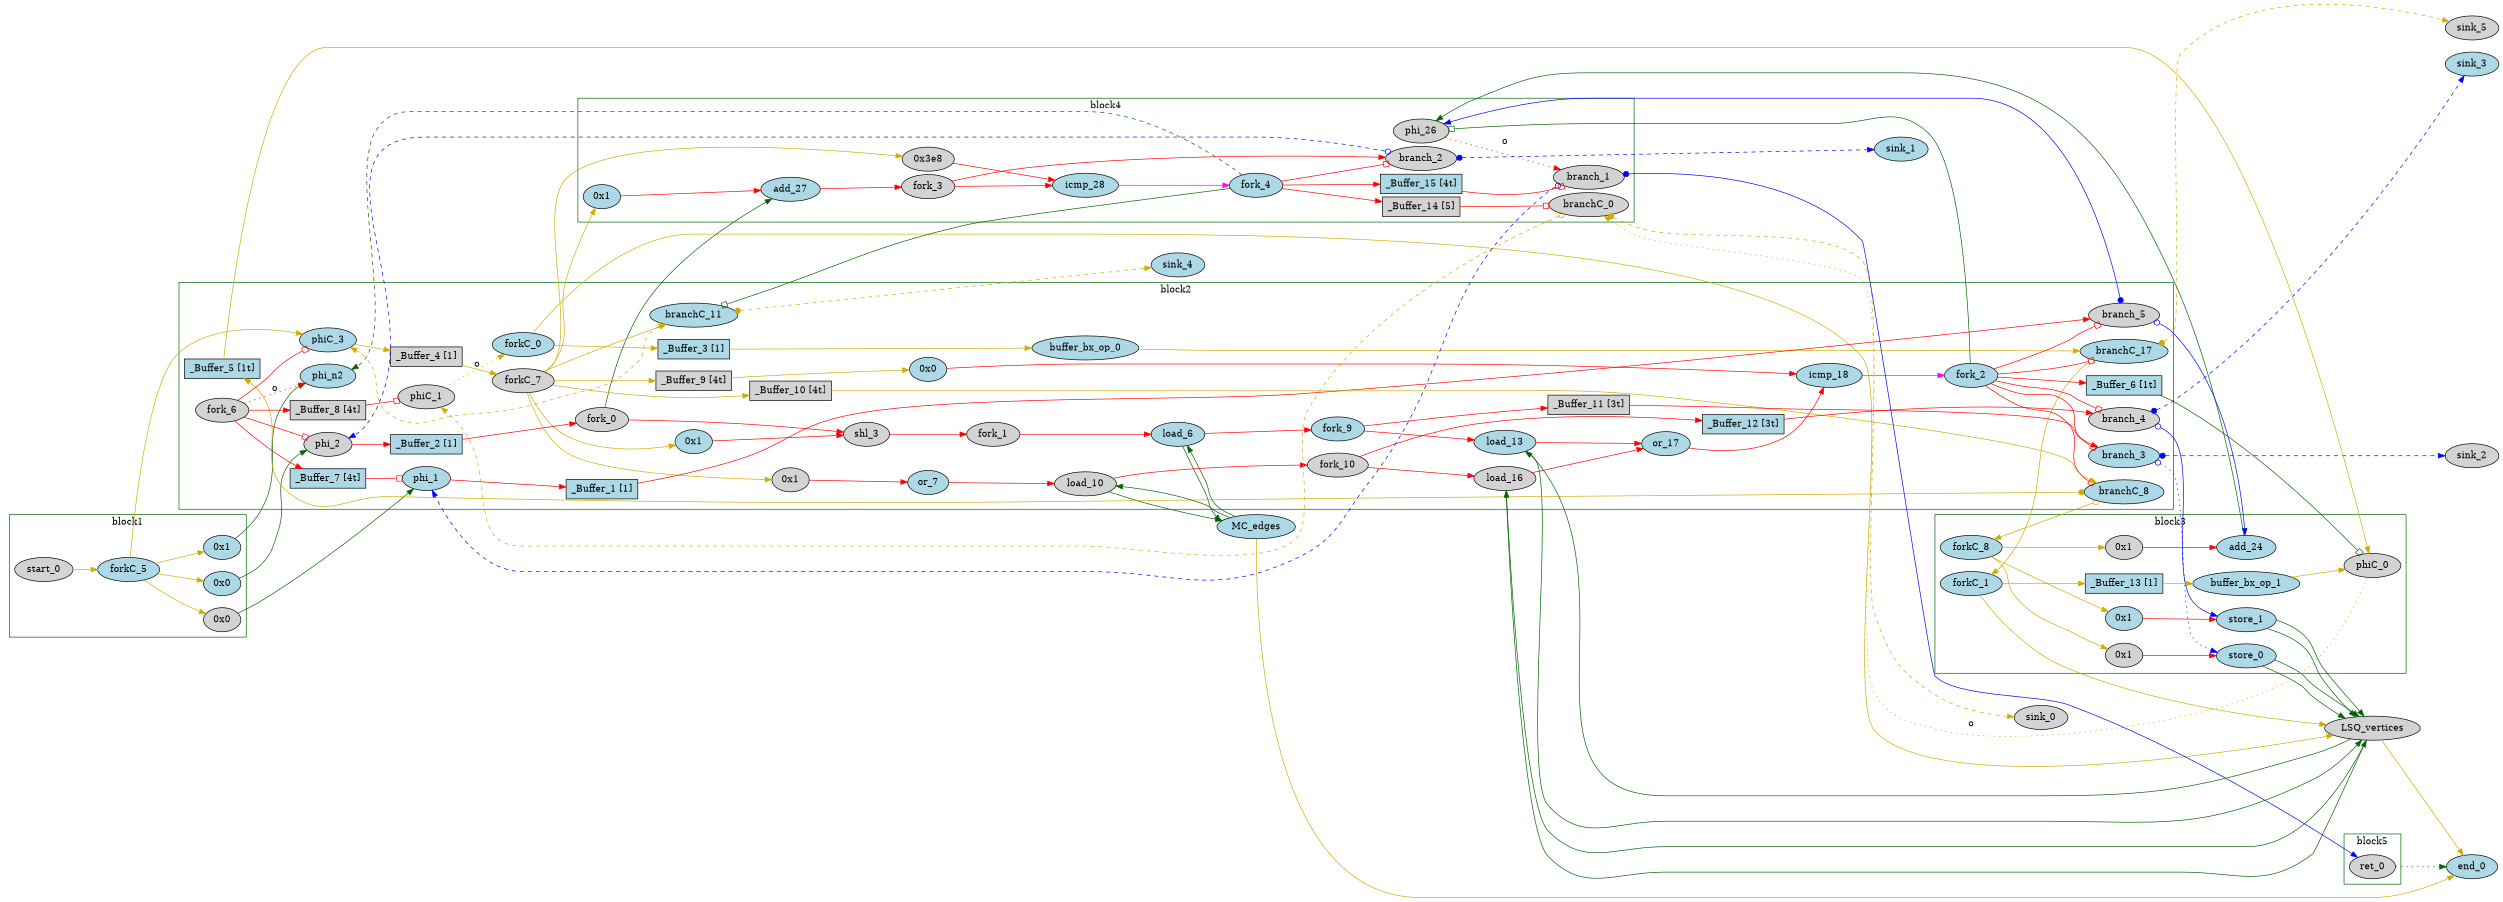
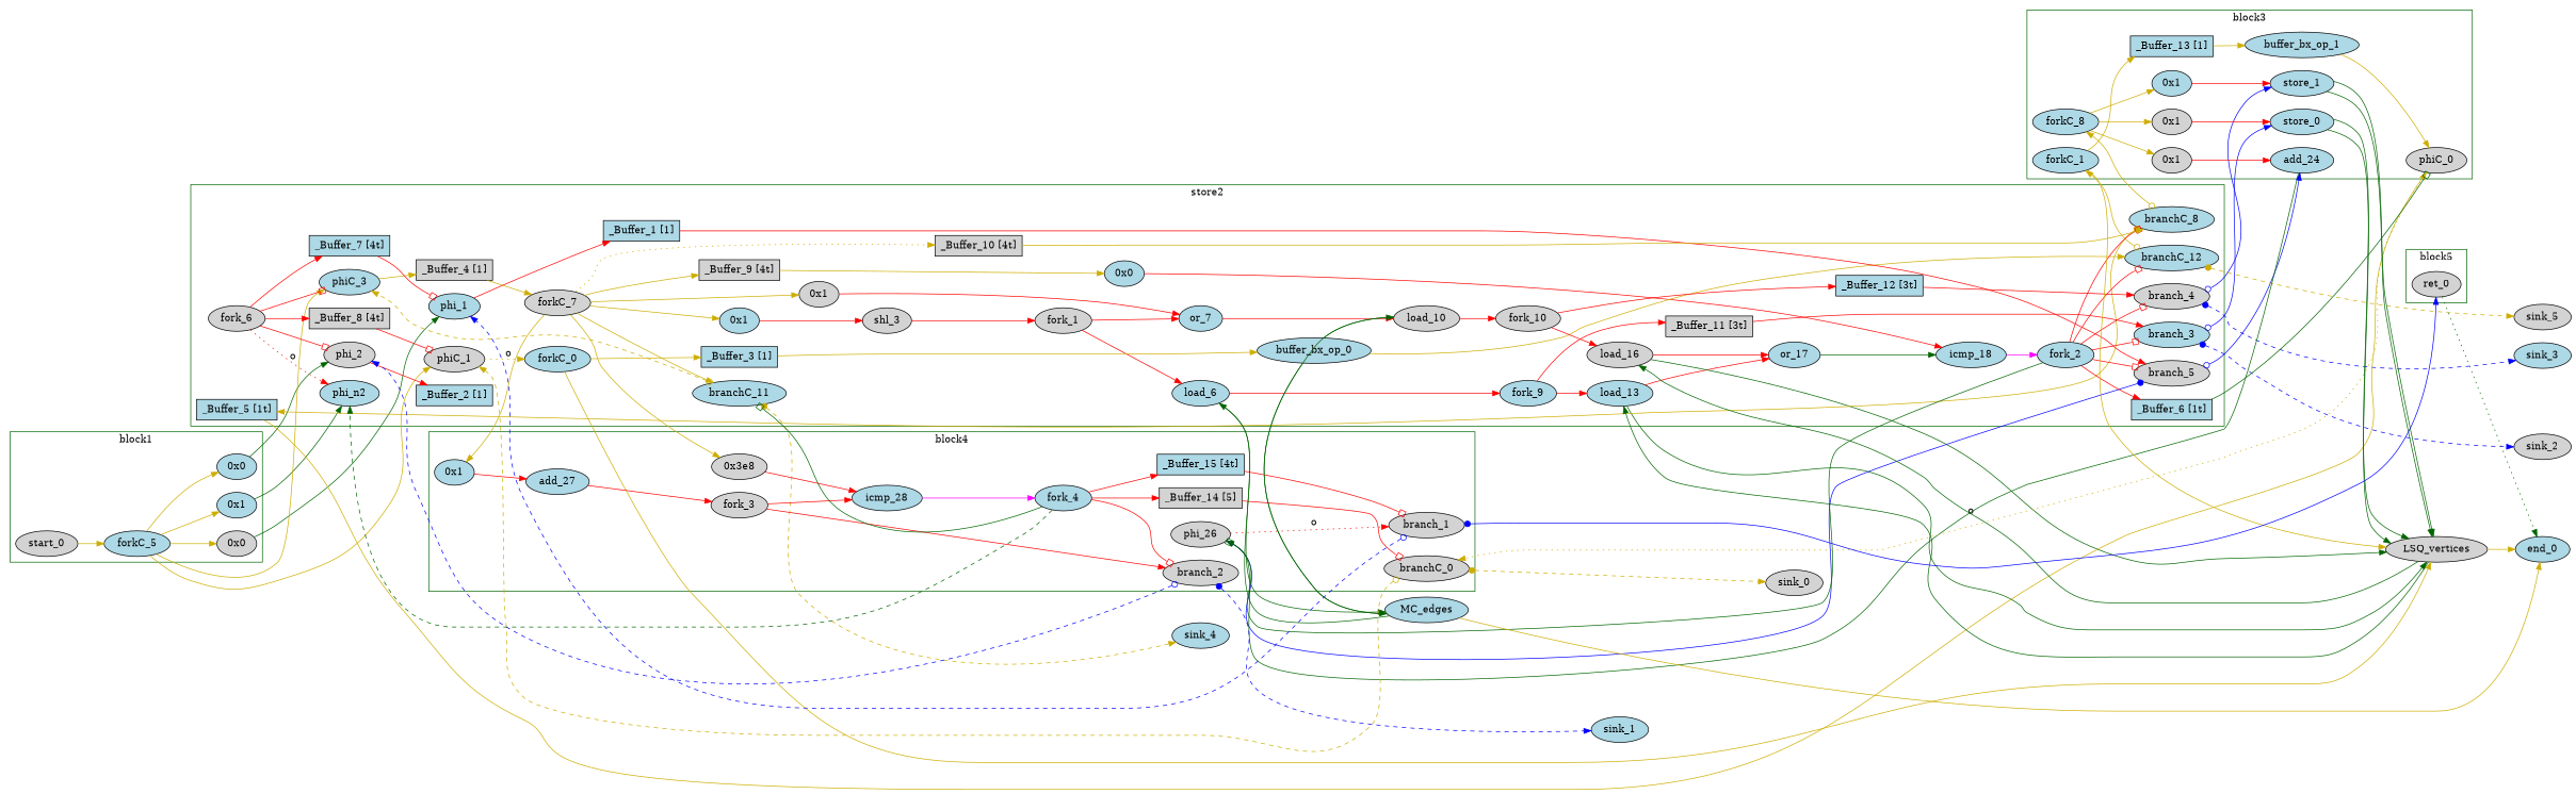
  digraph {
    rankdir=LR
    node [bbID=2 fillcolor=lightblue in="in1:32" out="out1:32" shape=oval style=filled type=Operator]
    edge [arrowhead=normal color=red from=out1 to=in1]
    n1 [bbID=1 fillcolor=lightgrey label="0x0" type=Constant value="0x0"]
    n2 [bbID=1 label="0x0" type=Constant value="0x0"]
    start_0 [bbID=1 fillcolor=lightgrey in="in1:0" out="out1:0" type=Entry]
    n4 [bbID=1 label="0x1" type=Constant value="0x1"]
    forkC_5 [bbID=1 in="in1:0" out="out1:0 out2:0 out3:0 out4:0 out5:0" type=Fork]
    phi_1 [delay=0.366 in="in1?:1 in2:32 in3:32" retimingDiff=3.5 type=Mux]
    phi_2 [delay=0.366 fillcolor=lightgrey in="in1?:1 in2:32 in3:32" type=Mux]
    n8 [label="0x1" retimingDiff=1 type=Constant value="0x1"]
    shl_3 [fillcolor=lightgrey in="in1:32 in2:32" op=shl_op retimingDiff=1]
    load_6 [in="in1:32 in2:32" latency=2 offset=0 op=mc_load_op out="out1:32 out2:32" portID=0 retimingDiff=1]
    n11 [fillcolor=lightgrey label="0x1" retimingDiff=1 type=Constant value="0x1"]
    or_7 [in="in1:32 in2:32" op=or_op retimingDiff=1]
    load_10 [fillcolor=lightgrey in="in1:32 in2:32" latency=2 offset=0 op=mc_load_op out="out1:32 out2:32" portID=1 retimingDiff=1]
    load_13 [in="in1:32 in2:32" latency=5 offset=0 op=lsq_load_op out="out1:32 out2:32" portID=0 retimingDiff=2.5]
    load_16 [fillcolor=lightgrey in="in1:32 in2:32" latency=5 offset=0 op=lsq_load_op out="out1:32 out2:32" portID=1 retimingDiff=2.5]
    or_17 [in="in1:32 in2:32" op=or_op retimingDiff=4.5]
    n17 [label="0x0" retimingDiff=4.5 type=Constant value="0x0"]
    icmp_18 [delay=1.53 in="in1:32 in2:32" op=icmp_eq_op out="out1:1" retimingDiff=4.5]
    forkC_0 [in="in1:0" out="out1:0 out2:0" retimingDiff=4 type=Fork]
    buffer_bx_op_0 [in="in1:0" latency=1 op=buffer_bx_op out="out1:0" retimingDiff=0.5]
    phiC_1 [delay=0.166 fillcolor=lightgrey in="in1?:1 in2:0 in3:0" out="out1:0" retimingDiff=4 type=Mux]
    phi_n2 [delay=0.366 in="in1:32 in2:32*i" type=Merge]
    phiC_3 [delay=0.166 in="in1?:1 in2:0 in3:0" out="out1:0" type=Mux]
    branch_3 [in="in1:32 in2?:1*i" out="out1+:32 out2-:32" retimingDiff=4.5 type=Branch]
    branch_4 [fillcolor=lightgrey in="in1:32 in2?:1*i" out="out1+:32 out2-:32" retimingDiff=4.5 type=Branch]
    branch_5 [fillcolor=lightgrey in="in1:32 in2?:1*i" out="out1+:32 out2-:32" retimingDiff=4.5 type=Branch]
    branchC_8 [in="in1:0 in2?:1*i" out="out1+:0 out2-:0" retimingDiff=4.5 type=Branch]
    branchC_11 [in="in1:0 in2?:1*i" out="out1+:0 out2-:0" retimingDiff=1 type=Branch]
-   branchC_12 [in="in1:0 in2?:1*i" out="out1+:0 out2-:0" retimingDiff=4.5 type=Branch label=branchC_17]
-   fork_0 [fillcolor=lightgrey out="out1:32 out2:32" retimingDiff=1 type=Fork]
+   branchC_12 [in="in1:0 in2?:1*i" out="out1+:0 out2-:0" retimingDiff=4.5 type=Branch]
    fork_1 [fillcolor=lightgrey out="out1:32 out2:32" retimingDiff=1 type=Fork]
    fork_2 [out="out1:32 out2:32 out3:32 out4:32 out5:32 out6:32 out7:32" retimingDiff=4.5 type=Fork]
    fork_6 [fillcolor=lightgrey out="out1:32 out2:32 out3:32 out4:32" type=Fork]
    forkC_7 [fillcolor=lightgrey in="in1:0" out="out1:0 out2:0 out3:0 out4:0 out5:0 out6:0 out7:0" retimingDiff=1 type=Fork]
    fork_9 [out="out1:32 out2:32" retimingDiff=2 type=Fork]
    fork_10 [fillcolor=lightgrey out="out1:32 out2:32" retimingDiff=2 type=Fork]
    n37 [height=0.4 label="_Buffer_1 [1]" shape=box slots=1 transparent=false type=Buffer]
    n38 [height=0.4 label="_Buffer_2 [1]" shape=box slots=1 transparent=false type=Buffer]
    n39 [height=0.4 in="in1:0" label="_Buffer_3 [1]" out="out1:0" shape=box slots=1 transparent=false type=Buffer]
    n40 [fillcolor=lightgrey height=0.4 in="in1:0" label="_Buffer_4 [1]" out="out1:0" shape=box slots=1 transparent=false type=Buffer]
    n41 [height=0.4 in="in1:0" label="_Buffer_5 [1t]" out="out1:0" shape=box slots=1 transparent=true type=Buffer]
    n42 [height=0.4 label="_Buffer_6 [1t]" shape=box slots=1 transparent=true type=Buffer]
    n43 [height=0.4 label="_Buffer_7 [4t]" shape=box slots=4 transparent=true type=Buffer]
    n44 [fillcolor=lightgrey height=0.4 label="_Buffer_8 [4t]" shape=box slots=4 transparent=true type=Buffer]
    n45 [fillcolor=lightgrey height=0.4 in="in1:0" label="_Buffer_9 [4t]" out="out1:0" shape=box slots=4 transparent=true type=Buffer]
    n46 [fillcolor=lightgrey height=0.4 in="in1:0" label="_Buffer_10 [4t]" out="out1:0" shape=box slots=4 transparent=true type=Buffer]
    n47 [fillcolor=lightgrey height=0.4 label="_Buffer_11 [3t]" shape=box slots=3 transparent=true type=Buffer]
    n48 [height=0.4 label="_Buffer_12 [3t]" shape=box slots=3 transparent=true type=Buffer]
    n49 [bbID=3 fillcolor=lightgrey label="0x1" retimingDiff=4.5 type=Constant value="0x1"]
    store_0 [bbID=3 in="in1:32 in2:32" offset=0 op=lsq_store_op out="out1:32 out2:32" portID=0]
    n51 [bbID=3 label="0x1" retimingDiff=4.5 type=Constant value="0x1"]
    store_1 [bbID=3 in="in1:32 in2:32" offset=0 op=lsq_store_op out="out1:32 out2:32" portID=1]
    n53 [bbID=3 fillcolor=lightgrey label="0x1" retimingDiff=4.5 type=Constant value="0x1"]
    add_24 [bbID=3 delay=1.693 in="in1:32 in2:32" op=add_op retimingDiff=4.5]
    forkC_1 [bbID=3 in="in1:0" out="out1:0 out2:0" retimingDiff=4.5 type=Fork]
    buffer_bx_op_1 [bbID=3 in="in1:0" latency=1 op=buffer_bx_op out="out1:0" retimingDiff=0.5]
    phiC_0 [bbID=3 delay=0.166 fillcolor=lightgrey in="in1?:1*i in2:0 in3:0" out="out1:0" retimingDiff=5 type=Mux]
    forkC_8 [bbID=3 in="in1:0" out="out1:0 out2:0 out3:0" retimingDiff=4.5 type=Fork]
    n59 [bbID=3 height=0.4 in="in1:0" label="_Buffer_13 [1]" out="out1:0" shape=box slots=1 transparent=false type=Buffer]
    phi_26 [bbID=4 delay=0.366 fillcolor=lightgrey in="in1?:1*i in2:32 in3:32" retimingDiff=4.5 type=Mux]
    n61 [bbID=4 label="0x1" retimingDiff=1 type=Constant value="0x1"]
    add_27 [bbID=4 delay=1.693 in="in1:32 in2:32" op=add_op retimingDiff=1]
    n63 [bbID=4 fillcolor=lightgrey label="0x3e8" retimingDiff=1 type=Constant value="0x3e8"]
    icmp_28 [bbID=4 delay=1.53 in="in1:32 in2:32" op=icmp_ult_op out="out1:1" retimingDiff=1]
    branchC_0 [bbID=4 fillcolor=lightgrey in="in1:0 in2?:1*i" out="out1+:0 out2-:0" retimingDiff=5 type=Branch]
    branch_1 [bbID=4 fillcolor=lightgrey in="in1:32 in2?:1*i" out="out1+:32 out2-:32" retimingDiff=4.5 type=Branch]
    branch_2 [bbID=4 fillcolor=lightgrey in="in1:32 in2?:1*i" out="out1+:32 out2-:32" retimingDiff=1 type=Branch]
    fork_3 [bbID=4 fillcolor=lightgrey out="out1:32 out2:32" retimingDiff=1 type=Fork]
    fork_4 [bbID=4 out="out1:32 out2:32 out3:32 out4:32 out5:32" retimingDiff=1 type=Fork]
    n70 [bbID=4 fillcolor=lightgrey height=0.4 label="_Buffer_14 [5]" shape=box slots=5 transparent=false type=Buffer]
    n71 [bbID=4 height=0.4 label="_Buffer_15 [4t]" shape=box slots=4 transparent=true type=Buffer]
    ret_0 [bbID=5 fillcolor=lightgrey op=ret_op]
    MC_edges [bbID=0 bbcount=0 in="in1:32*l0a in2:32*l1a" ldcount=2 memory=edges out="out1:32*l0d out2:32*l1d out3:0*e" stcount=0 type=MC shape=""]
    LSQ_vertices [bbID=0 bbcount=2 fifoDepth=16 fillcolor=lightgrey in="in1:0*c0 in2:0*c1 in3:32*l0a in4:32*l1a in5:32*s0a in6:32*s0d in7:32*s1a in8:32*s1d" ldcount=2 loadOffsets="{{0;0;0;0;0;0;0;0;0;0;0;0;0;0;0;0};{0;0;0;0;0;0;0;0;0;0;0;0;0;0;0;0}}" loadPorts="{{0;1;0;0;0;0;0;0;0;0;0;0;0;0;0;0};{0;0;0;0;0;0;0;0;0;0;0;0;0;0;0;0}}" memory=vertices numLoads="{2; 0}" numStores="{0; 2}" out="out1:32*l0d out2:32*l1d out3:0*e" stcount=2 storeOffsets="{{0;0;0;0;0;0;0;0;0;0;0;0;0;0;0;0};{0;0;0;0;0;0;0;0;0;0;0;0;0;0;0;0}}" storePorts="{{0;0;0;0;0;0;0;0;0;0;0;0;0;0;0;0};{0;1;0;0;0;0;0;0;0;0;0;0;0;0;0;0}}" type=LSQ shape=""]
    sink_2 [bbID=0 fillcolor=lightgrey type=Sink out=""]
    sink_3 [bbID=0 type=Sink out=""]
    sink_4 [bbID=0 in="in1:0" type=Sink out=""]
    sink_5 [bbID=0 fillcolor=lightgrey in="in1:0" type=Sink out=""]
    sink_0 [bbID=0 fillcolor=lightgrey in="in1:0" type=Sink out=""]
    sink_1 [bbID=0 type=Sink out=""]
    end_0 [bbID=0 in="in1:0*e in2:0*e in3:32" type=Exit]
    subgraph cluster_1 {
      color=darkgreen
      label=block1
      n1
      n2
      start_0
      n4
      forkC_5
    }
    subgraph cluster_2 {
      color=darkgreen
-     label=block2
+     label=store2
      phi_1
      phi_2
      n8
      shl_3
      load_6
      n11
      or_7
      load_10
      load_13
      load_16
      or_17
      n17
      icmp_18
      forkC_0
      buffer_bx_op_0
      phiC_1
      phi_n2
      phiC_3
      branch_3
      branch_4
      branch_5
      branchC_8
      branchC_11
      branchC_12
-     fork_0
      fork_1
      fork_2
      fork_6
      forkC_7
      fork_9
      fork_10
      n37
      n38
      n39
      n40
      n41
      n42
      n43
      n44
      n45
      n46
      n47
      n48
    }
    subgraph cluster_3 {
      color=darkgreen
      label=block3
      n49
      store_0
      n51
      store_1
      n53
      add_24
      forkC_1
      buffer_bx_op_1
      phiC_0
      forkC_8
      n59
    }
    subgraph cluster_4 {
      color=darkgreen
      label=block4
      phi_26
      n61
      add_27
      n63
      icmp_28
      branchC_0
      branch_1
      branch_2
      fork_3
      fork_4
      n70
      n71
    }
    subgraph cluster_5 {
      color=darkgreen
      label=block5
      ret_0
    }
    n1 -> phi_1 [color=darkgreen to=in3]
    n2 -> phi_2 [color=darkgreen to=in3]
    start_0 -> forkC_5 [color=gold3]
    n4 -> phi_n2 [color=darkgreen]
    forkC_5 -> n1 [color=gold3]
    forkC_5 -> n2 [color=gold3 from=out2]
    forkC_5 -> n4 [color=gold3 from=out4]
+   forkC_5 -> phiC_1 [color=gold3 from=out5 to=in3]
    forkC_5 -> phiC_3 [color=gold3 from=out3 to=in3]
    phi_1 -> n37
    phi_2 -> n38
    n8 -> shl_3 [to=in2]
    shl_3 -> fork_1
    load_6 -> fork_9
    load_6 -> MC_edges [color=darkgreen from=out2]
    n11 -> or_7 [to=in2]
    or_7 -> load_10 [to=in2]
    load_10 -> fork_10
    load_10 -> MC_edges [color=darkgreen from=out2 to=in2]
    load_13 -> or_17
    load_13 -> LSQ_vertices [color=darkgreen from=out2 to=in3]
    load_16 -> or_17 [to=in2]
    load_16 -> LSQ_vertices [color=darkgreen from=out2 to=in4]
-   or_17 -> icmp_18
+   or_17 -> icmp_18 [color=darkgreen]
    n17 -> icmp_18 [to=in2]
    icmp_18 -> fork_2 [color=magenta]
    forkC_0 -> n39 [color=gold3]
    forkC_0 -> LSQ_vertices [color=gold3 from=out2]
    buffer_bx_op_0 -> branchC_12 [color=gold3]
    phiC_1 -> forkC_0 [color=gold3 label=o slots=1 style=dotted transparent=true]
    phiC_3 -> n40 [color=gold3]
-   branch_3 -> store_0 [arrowtail=odot color=blue dir=both from=out2 to=in2 style=dotted]
+   branch_3 -> store_0 [arrowtail=odot color=blue dir=both from=out2 to=in2]
    branch_3 -> sink_2 [arrowtail=dot color=blue dir=both minlen=3 style=dashed]
    branch_4 -> store_1 [arrowtail=odot color=blue dir=both from=out2 to=in2]
    branch_4 -> sink_3 [arrowtail=dot color=blue dir=both minlen=3 style=dashed]
    branch_5 -> add_24 [arrowtail=odot color=blue dir=both from=out2]
    branch_5 -> phi_26 [arrowtail=dot color=blue dir=both to=in3]
    branchC_8 -> n41 [arrowtail=dot color=gold3 constraint=false dir=both]
    branchC_8 -> forkC_8 [arrowtail=odot color=gold3 dir=both from=out2]
    branchC_11 -> phiC_3 [arrowtail=odot color=gold3 constraint=false dir=both from=out2 minlen=3 style=dashed to=in2]
    branchC_11 -> sink_4 [arrowtail=dot color=gold3 dir=both minlen=3 style=dashed]
    branchC_12 -> forkC_1 [arrowtail=odot color=gold3 dir=both from=out2]
    branchC_12 -> sink_5 [arrowtail=dot color=gold3 dir=both minlen=3 style=dashed]
-   fork_0 -> shl_3
-   fork_0 -> add_27 [color=darkgreen from=out2]
    fork_1 -> load_6 [from=out2 to=in2]
+   fork_1 -> or_7
    fork_2 -> branch_3 [arrowhead=obox from=out2 to=in2]
    fork_2 -> branch_4 [arrowhead=obox from=out3 to=in2]
    fork_2 -> branch_5 [arrowhead=obox from=out4 to=in2]
    fork_2 -> branchC_8 [arrowhead=obox from=out5 to=in2]
    fork_2 -> branchC_12 [arrowhead=obox from=out6 to=in2]
    fork_2 -> n42
    fork_2 -> phi_26 [arrowhead=obox color=darkgreen from=out7]
    fork_6 -> phi_2 [arrowhead=obox from=out3]
    fork_6 -> phi_n2 [label=o slots=1 style=dotted transparent=true]
    fork_6 -> phiC_3 [arrowhead=obox from=out4]
    fork_6 -> n43 [from=out2]
    fork_6 -> n44
    forkC_7 -> n8 [color=gold3]
    forkC_7 -> n11 [color=gold3 from=out3]
    forkC_7 -> branchC_11 [color=gold3 from=out2]
    forkC_7 -> n45 [color=gold3 from=out4]
-   forkC_7 -> n46 [color=gold3 from=out5]
+   forkC_7 -> n46 [color=gold3 from=out5 style=dotted]
    forkC_7 -> n61 [color=gold3 from=out6]
    forkC_7 -> n63 [color=gold3 from=out7]
    fork_9 -> load_13 [to=in2]
    fork_9 -> n47 [from=out2]
    fork_10 -> load_16 [to=in2]
    fork_10 -> n48 [from=out2]
    n37 -> branch_5
-   n38 -> fork_0
    n39 -> buffer_bx_op_0 [color=gold3]
    n40 -> forkC_7 [color=gold3]
    n41 -> phiC_0 [color=gold3 to=in3]
    n42 -> phiC_0 [arrowhead=obox color=darkgreen]
    n43 -> phi_1 [arrowhead=obox]
    n44 -> phiC_1 [arrowhead=obox]
    n45 -> n17 [color=gold3]
    n46 -> branchC_8 [color=gold3]
    n47 -> branch_3
    n48 -> branch_4
    n49 -> store_0
    store_0 -> LSQ_vertices [color=darkgreen from=out2 to=in5]
    store_0 -> LSQ_vertices [color=darkgreen to=in6]
    n51 -> store_1
    store_1 -> LSQ_vertices [color=darkgreen from=out2 to=in7]
    store_1 -> LSQ_vertices [color=darkgreen to=in8]
    n53 -> add_24 [to=in2]
    add_24 -> phi_26 [color=darkgreen to=in2]
    forkC_1 -> n59 [color=gold3]
    forkC_1 -> LSQ_vertices [color=gold3 from=out2 to=in2]
    buffer_bx_op_1 -> phiC_0 [color=gold3 to=in2]
    phiC_0 -> branchC_0 [color=gold3 label=o slots=1 style=dotted transparent=true]
    forkC_8 -> n49 [color=gold3]
    forkC_8 -> n51 [color=gold3 from=out2]
    forkC_8 -> n53 [color=gold3 from=out3]
    n59 -> buffer_bx_op_1 [color=gold3]
    phi_26 -> branch_1 [label=o slots=1 style=dotted transparent=true]
    n61 -> add_27 [to=in2]
    add_27 -> fork_3
    n63 -> icmp_28 [to=in2]
    icmp_28 -> fork_4 [color=magenta]
    branchC_0 -> phiC_1 [arrowtail=odot color=gold3 dir=both from=out2 minlen=3 style=dashed to=in2]
    branchC_0 -> sink_0 [arrowtail=dot color=gold3 dir=both minlen=3 style=dashed]
    branch_1 -> phi_1 [arrowtail=odot color=blue dir=both from=out2 minlen=3 style=dashed to=in2]
    branch_1 -> ret_0 [arrowtail=dot color=blue dir=both]
    branch_2 -> phi_2 [arrowtail=odot color=blue dir=both from=out2 minlen=3 style=dashed to=in2]
    branch_2 -> sink_1 [arrowtail=dot color=blue dir=both minlen=3 style=dashed]
    fork_3 -> icmp_28
    fork_3 -> branch_2 [from=out2]
    fork_4 -> phi_n2 [color=darkgreen from=out2 minlen=3 style=dashed to=in2]
    fork_4 -> branchC_11 [arrowhead=obox color=darkgreen from=out5 to=in2]
    fork_4 -> branch_2 [arrowhead=obox from=out4 to=in2]
    fork_4 -> n70
    fork_4 -> n71 [from=out3]
    n70 -> branchC_0 [arrowhead=obox to=in2]
    n71 -> branch_1 [arrowhead=obox to=in2]
    ret_0 -> end_0 [color=darkgreen style=dotted to=in3]
    MC_edges -> load_6 [color=darkgreen]
    MC_edges -> load_10 [color=darkgreen from=out2]
    MC_edges -> end_0 [color=gold3 from=out3 to=in2]
    LSQ_vertices -> load_13 [color=darkgreen]
    LSQ_vertices -> load_16 [color=darkgreen from=out2]
    LSQ_vertices -> end_0 [color=gold3 from=out3]
  }
